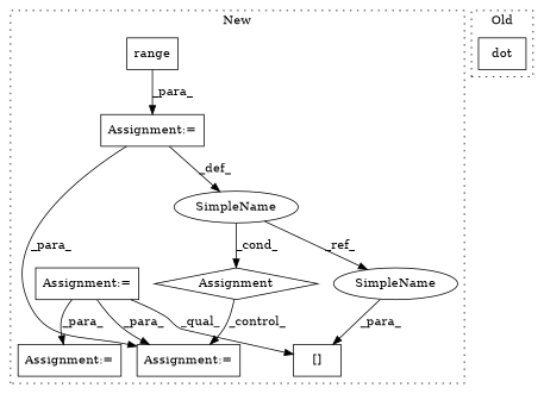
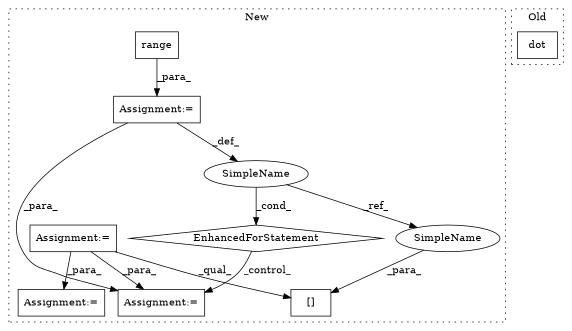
  digraph {
    node [a=7 l=1 s="8701,8770" shape=box]
-   n1 [a=70 l="53,2" label=Assignment shape=diamond]
+   n1 [a=70 l="53,2" label=EnhancedForStatement shape=diamond]
    n2 [l="53,2" label="Assignment:="]
    n3 [label="Assignment:=" s=8789]
    n4 [a=42 label=SimpleName s=8758 shape=ellipse]
    n5 [a=32 l="6,1" label=range s="8762,8769"]
    n6 [a=2 l="13,1" label="[]" s="8945,8959"]
    n7 [label="Assignment:=" s=8514]
    n8 [l=2 label="Assignment:=" s=8620]
    n9 [a=42 label=SimpleName s=8958 shape=ellipse]
    n10 [a=32 l="4,1" label=dot s="8785,8801"]
    subgraph cluster_1 {
      label=New
      style=dotted
      n1
      n2
      n3
      n4
      n5
      n6
      n7
      n8
      n9
    }
    subgraph cluster_2 {
      label=Old
      style=dotted
      n10
    }
    n1 -> n3 [label=_control_]
    n2 -> n3 [label=_para_]
    n2 -> n4 [label=_def_]
    n4 -> n1 [label=_cond_]
    n4 -> n9 [label=_ref_]
    n5 -> n2 [label=_para_]
    n7 -> n3 [label=_para_]
    n7 -> n6 [label=_qual_]
    n7 -> n8 [label=_para_]
    n9 -> n6 [label=_para_]
  }
